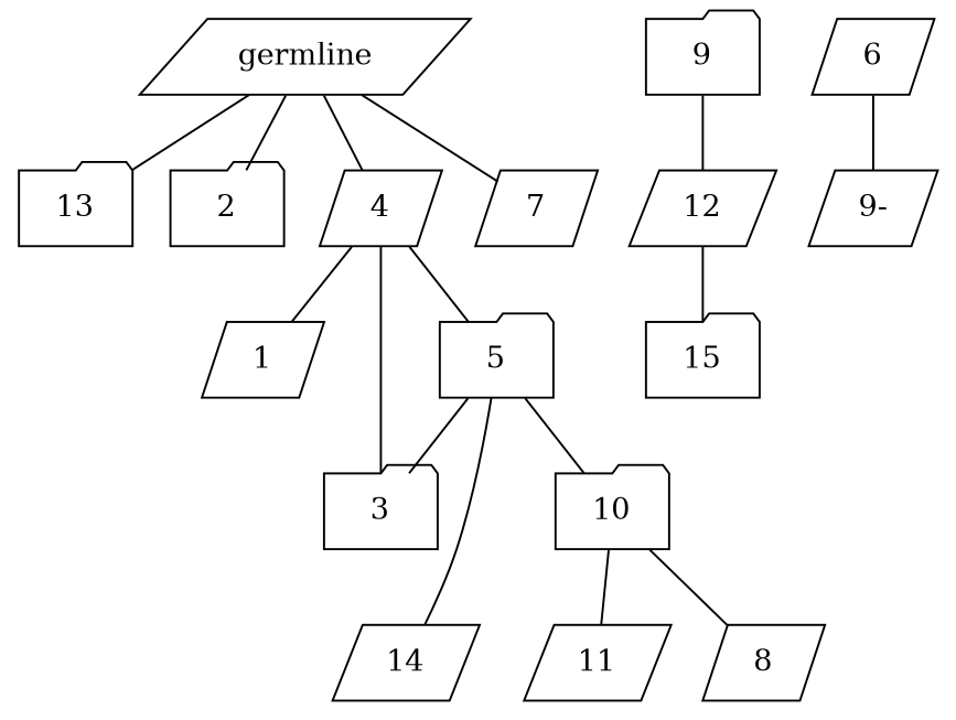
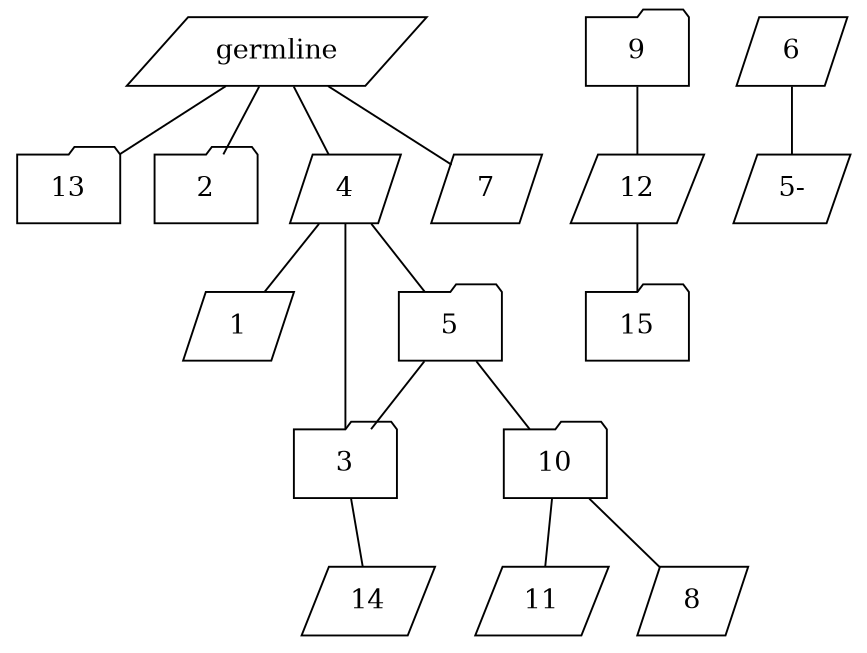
  graph {
    node [shape=parallelogram]
    n1 [label=germline]
    n2 [label=13 shape=folder]
    n3 [label=2 shape=folder]
    n4 [label=4]
    n5 [label=7]
    n6 [label=1]
    n7 [label=5 shape=folder]
    n8 [label=3 shape=folder]
    n9 [label=10 shape=folder]
    n10 [label=9 shape=folder]
    n11 [label=12]
    n12 [label=11]
    n13 [label=8]
    n14 [label=14]
    n15 [label=6]
-   n16 [label="9-"]
+   n16 [label="5-"]
    n17 [label=15 shape=folder]
    n1 -- n2
    n1 -- n3
    n1 -- n4
    n1 -- n5
    n4 -- n6
    n4 -- n7
    n4 -- n8
    n7 -- n8
    n7 -- n9
-   n7 -- n14
+   n8 -- n14
    n9 -- n12
    n9 -- n13
    n10 -- n11
    n11 -- n17
    n15 -- n16
  }
